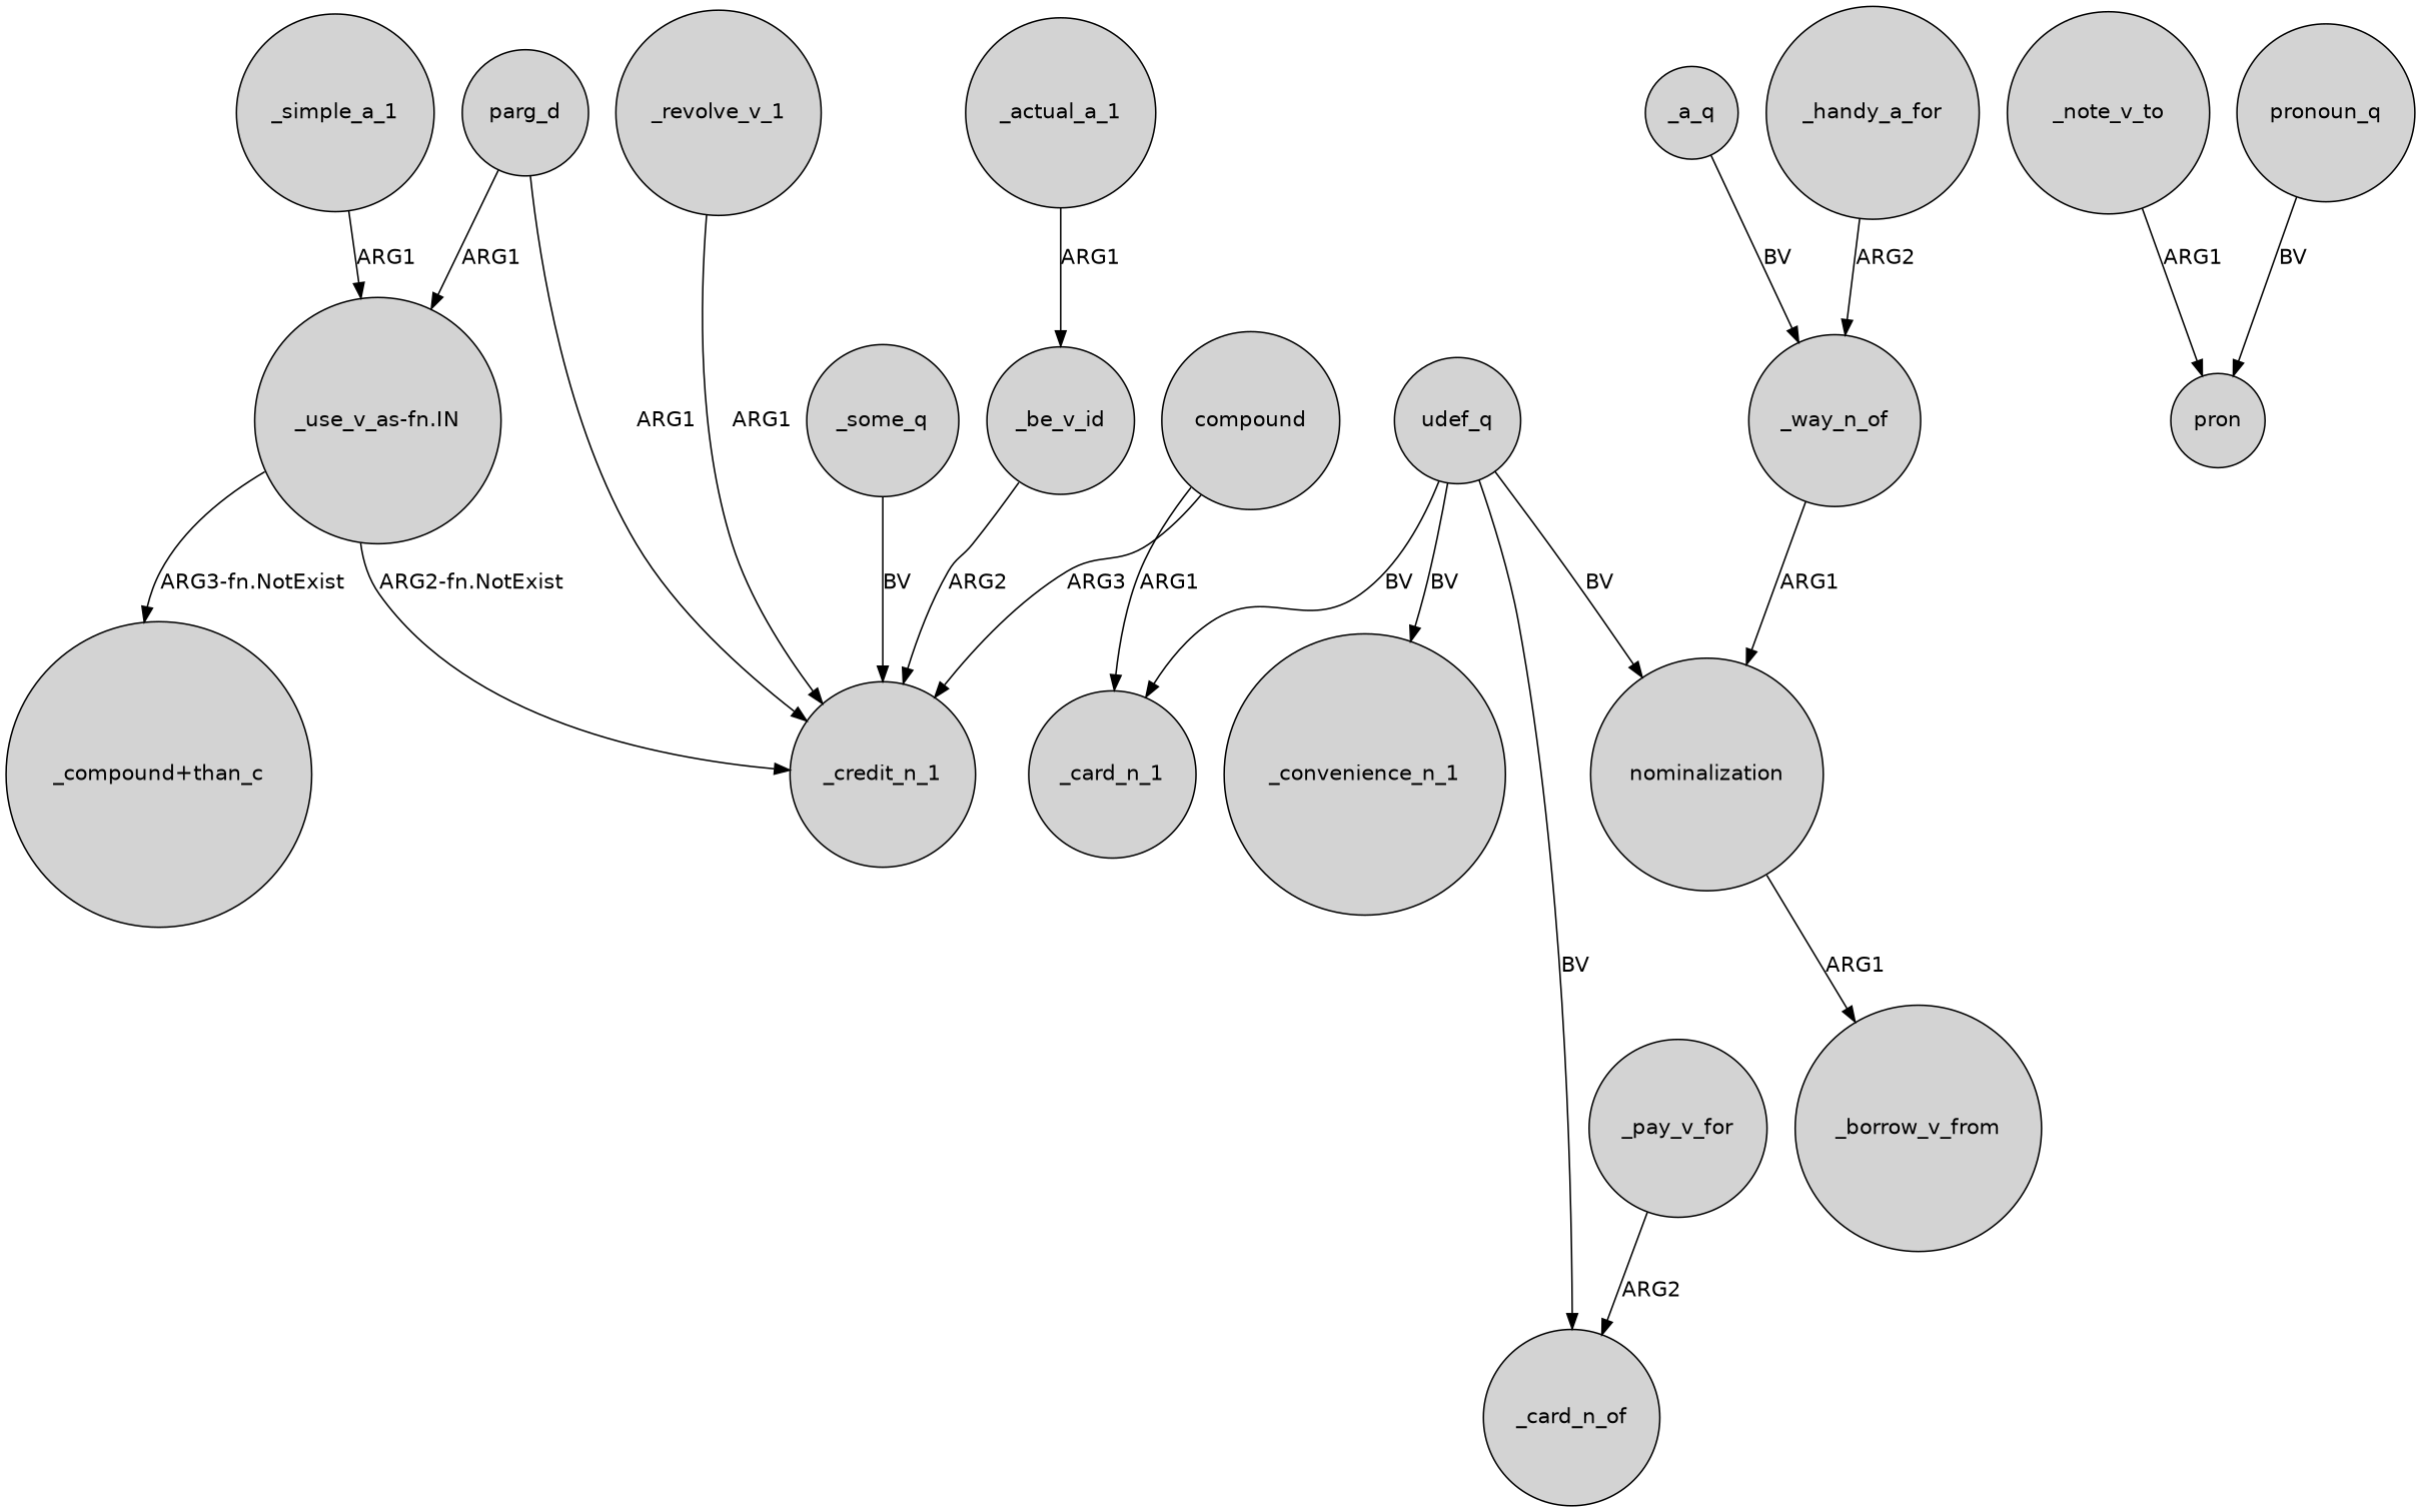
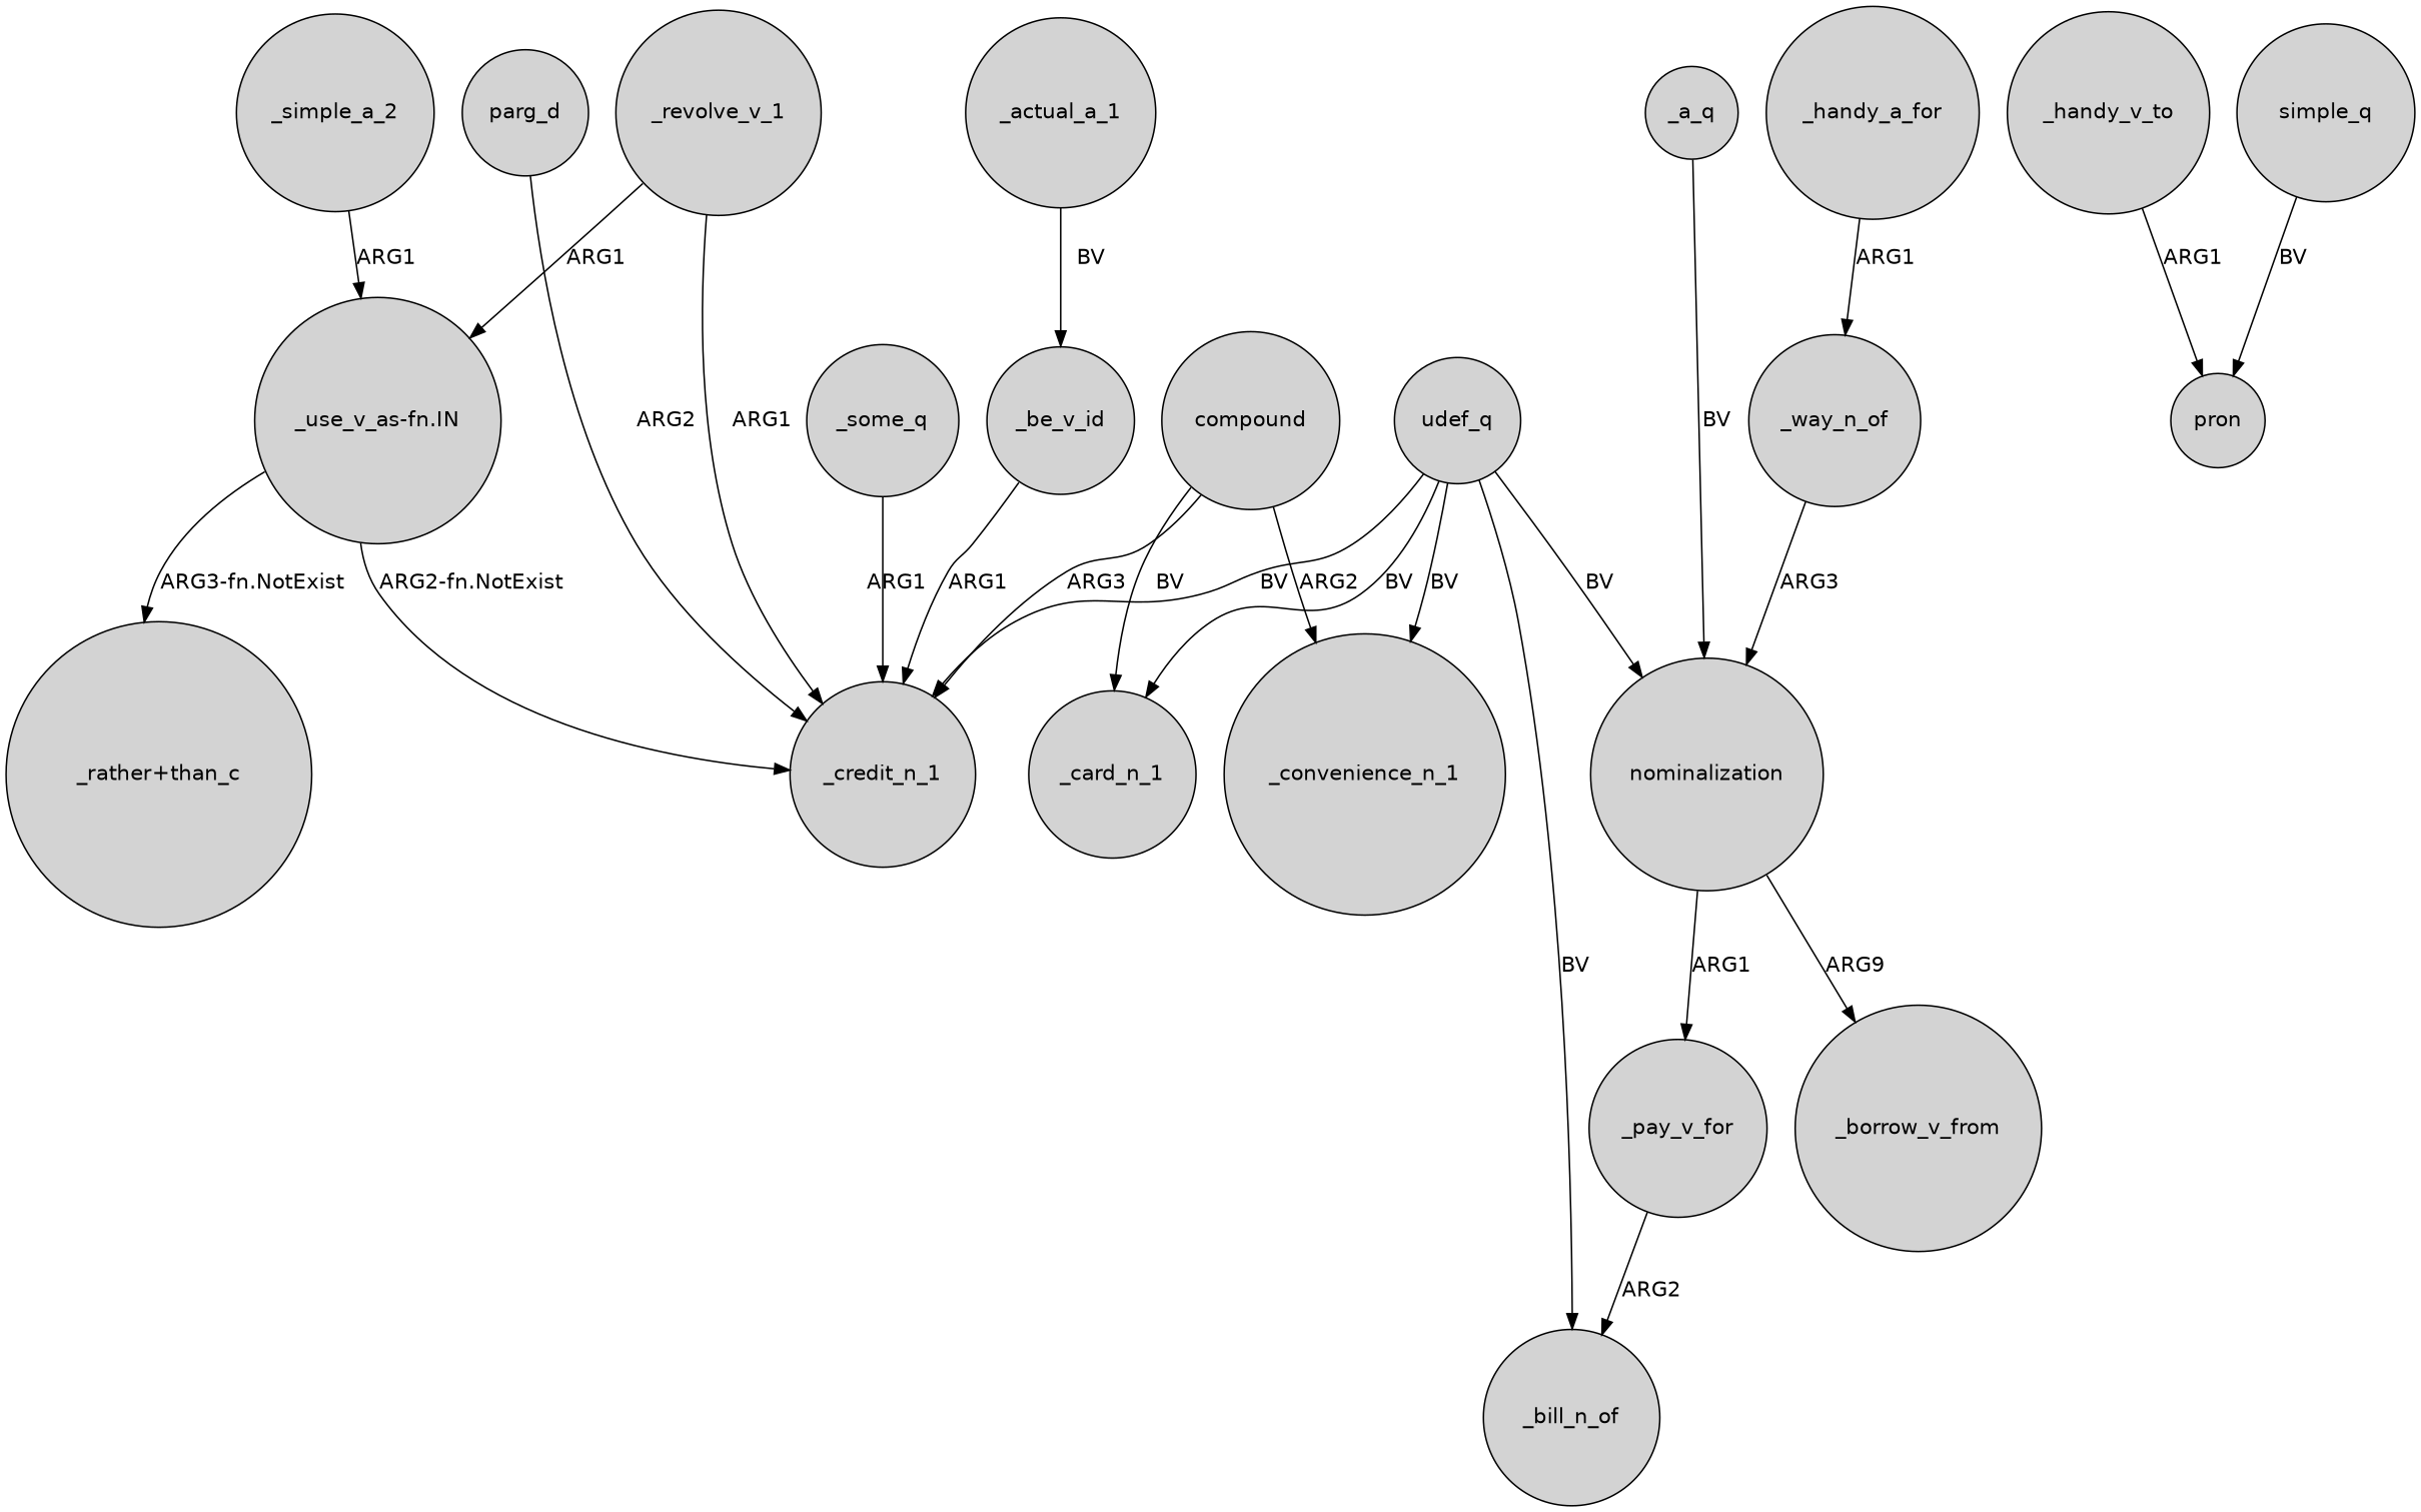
  digraph {
    fontname="DejaVu Sans"
    node [fontname="DejaVu Sans" shape=circle style=filled]
    edge [fontname="DejaVu Sans"]
    _actual_a_1
    _be_v_id
    _credit_n_1
-   _simple_a_1
+   _simple_a_1 [label=_simple_a_2]
    "_use_v_as-fn.IN"
-   "_rather+than_c" [label="_compound+than_c"]
+   "_rather+than_c"
    udef_q
    _convenience_n_1
    nominalization
-   _bill_n_of [label=_card_n_of]
+   _bill_n_of
    _card_n_1
    _borrow_v_from
    _pay_v_for
-   _note_v_to
+   _note_v_to [label=_handy_v_to]
    pron
    compound
-   pronoun_q
+   pronoun_q [label=simple_q]
    parg_d
    _handy_a_for
    _way_n_of
    _a_q
    _some_q
    _revolve_v_1
-   _actual_a_1 -> _be_v_id [label=ARG1]
-   _be_v_id -> _credit_n_1 [label=ARG2]
+   _actual_a_1 -> _be_v_id [label=BV]
+   _be_v_id -> _credit_n_1 [label=ARG1]
    _simple_a_1 -> "_use_v_as-fn.IN" [label=ARG1]
    "_use_v_as-fn.IN" -> _credit_n_1 [label="ARG2-fn.NotExist"]
    "_use_v_as-fn.IN" -> "_rather+than_c" [label="ARG3-fn.NotExist"]
+   udef_q -> _credit_n_1 [label=BV]
    udef_q -> _convenience_n_1 [label=BV]
    udef_q -> nominalization [label=BV]
    udef_q -> _bill_n_of [label=BV]
    udef_q -> _card_n_1 [label=BV]
-   nominalization -> _borrow_v_from [label=ARG1]
+   nominalization -> _borrow_v_from [label=ARG9]
+   nominalization -> _pay_v_for [label=ARG1]
    _pay_v_for -> _bill_n_of [label=ARG2]
    _note_v_to -> pron [label=ARG1]
    compound -> _credit_n_1 [label=ARG3]
-   compound -> _card_n_1 [label=ARG1]
+   compound -> _convenience_n_1 [label=ARG2]
+   compound -> _card_n_1 [label=BV]
    pronoun_q -> pron [label=BV]
-   parg_d -> _credit_n_1 [label=ARG1]
-   parg_d -> "_use_v_as-fn.IN" [label=ARG1]
-   _handy_a_for -> _way_n_of [label=ARG2]
-   _way_n_of -> nominalization [label=ARG1]
-   _a_q -> _way_n_of [label=BV]
-   _some_q -> _credit_n_1 [label=BV]
+   parg_d -> _credit_n_1 [label=ARG2]
+   _revolve_v_1 -> "_use_v_as-fn.IN" [label=ARG1]
+   _handy_a_for -> _way_n_of [label=ARG1]
+   _way_n_of -> nominalization [label=ARG3]
+   _a_q -> nominalization [label=BV]
+   _some_q -> _credit_n_1 [label=ARG1]
    _revolve_v_1 -> _credit_n_1 [label=ARG1]
  }
